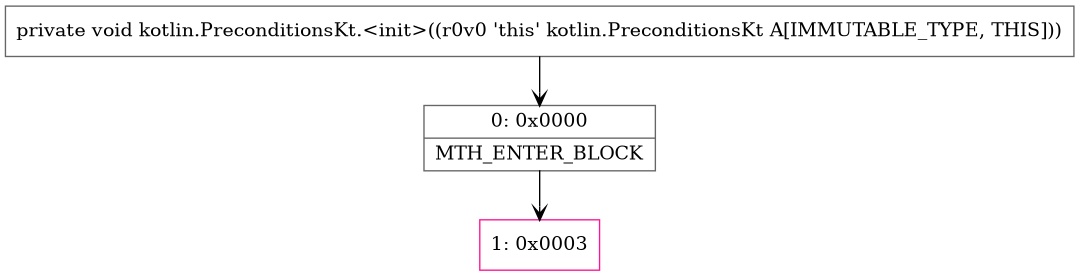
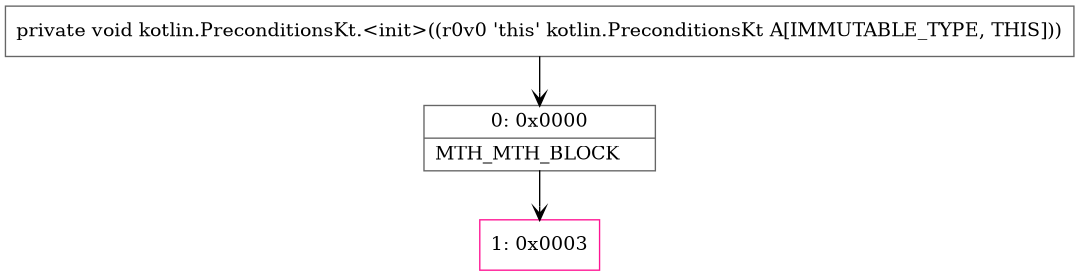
  digraph {
    node [color=gray40 shape=record]
    edge [arrowhead=vee]
-   n1 [label="{0\:\ 0x0000|MTH_ENTER_BLOCK\l}"]
+   n1 [label="{0\:\ 0x0000|MTH_MTH_BLOCK\l}"]
    n2 [color=deeppink label="{1\:\ 0x0003}"]
    n3 [label="{private void kotlin.PreconditionsKt.\<init\>((r0v0 'this' kotlin.PreconditionsKt A[IMMUTABLE_TYPE, THIS])) }"]
    subgraph cluster_1 {
      label="R(0)"
    }
    n1 -> n2
    n3 -> n1
  }
